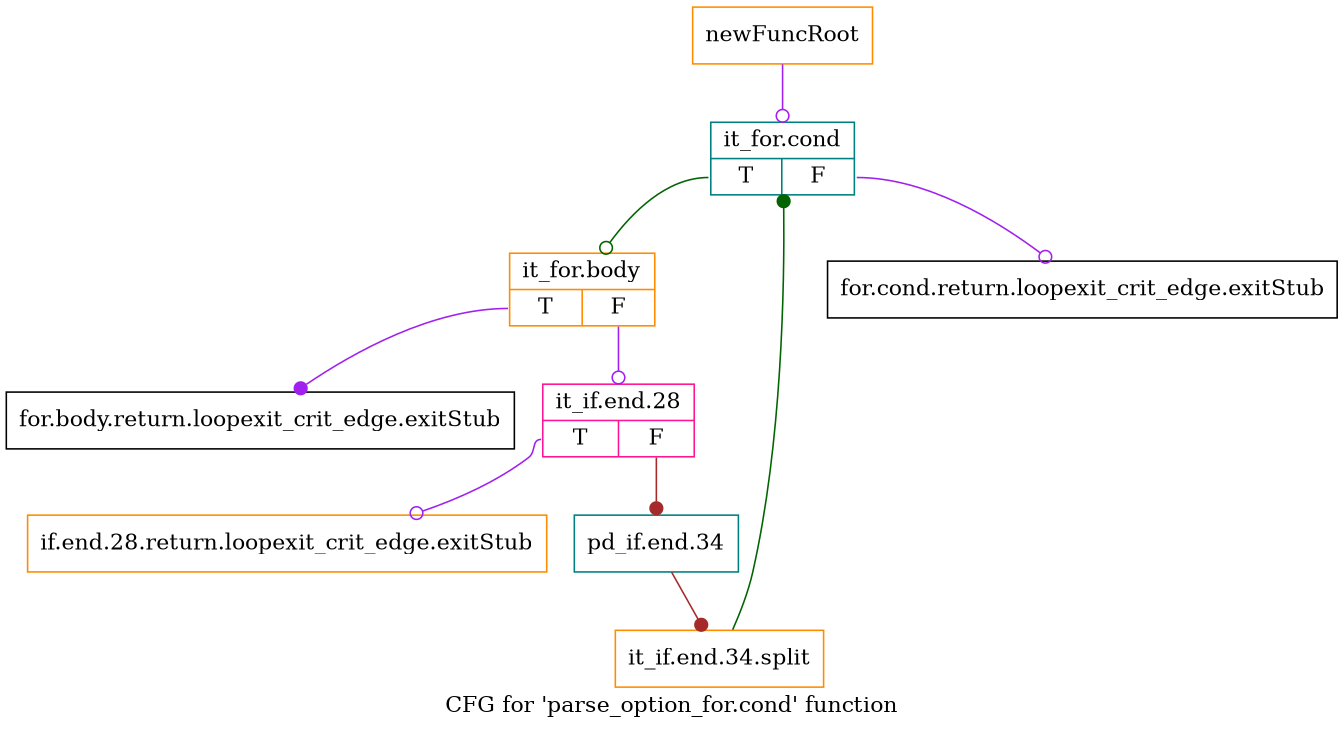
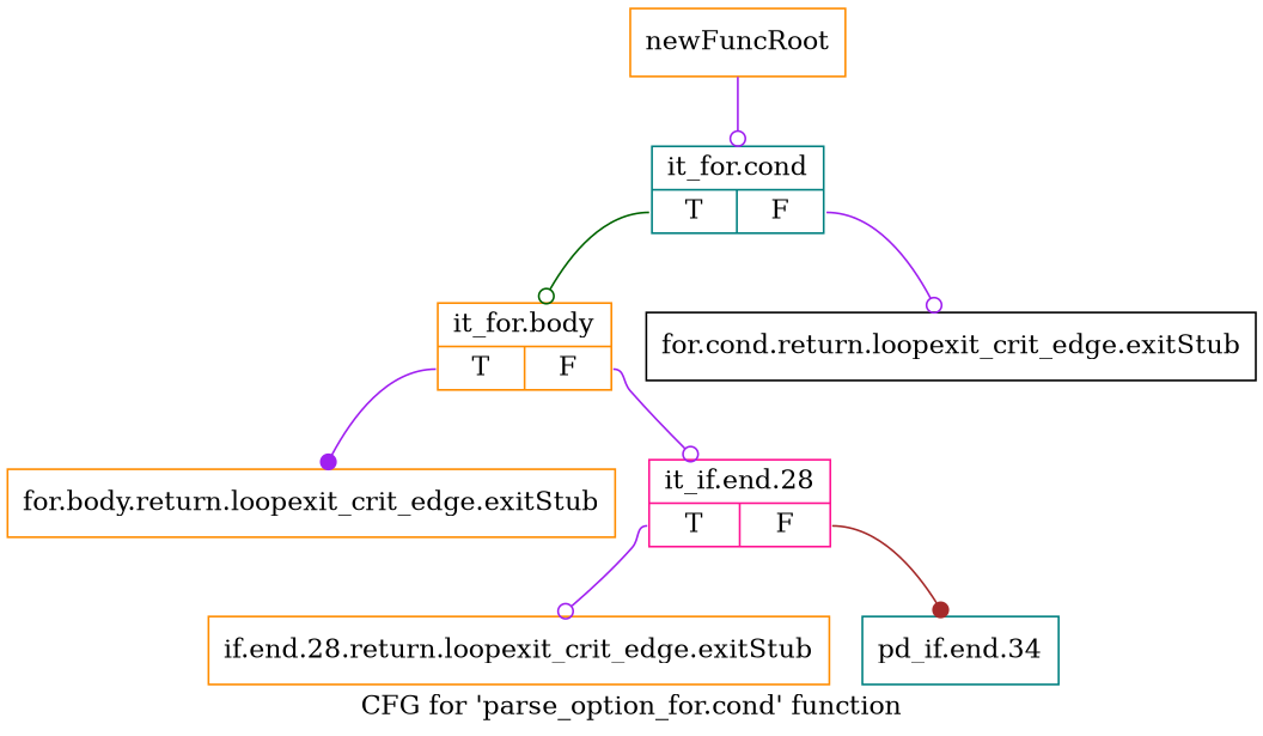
  digraph {
    label="CFG for 'parse_option_for.cond' function"
    node [color=darkorange shape=record]
    edge [arrowhead=odot color=purple]
    n1 [label="{newFuncRoot}"]
    n2 [color=teal label="{it_for.cond|{<s0>T|<s1>F}}"]
    n3 [color=black label="{for.cond.return.loopexit_crit_edge.exitStub}"]
    n4 [label="{it_for.body|{<s0>T|<s1>F}}"]
-   n5 [color=black label="{for.body.return.loopexit_crit_edge.exitStub}"]
+   n5 [label="{for.body.return.loopexit_crit_edge.exitStub}"]
    n6 [color=deeppink label="{it_if.end.28|{<s0>T|<s1>F}}"]
    n7 [label="{if.end.28.return.loopexit_crit_edge.exitStub}"]
    n8 [color=teal label="{pd_if.end.34}"]
-   n9 [label="{it_if.end.34.split}"]
    n1 -> n2
    n2 -> n3 [tailport=s1]
    n2 -> n4 [color=darkgreen tailport=s0]
    n4 -> n5 [arrowhead=dot tailport=s0]
    n4 -> n6 [tailport=s1]
    n6 -> n7 [tailport=s0]
    n6 -> n8 [arrowhead=dot color=brown tailport=s1]
-   n8 -> n9 [arrowhead=dot color=brown]
-   n9 -> n2 [arrowhead=dot color=darkgreen]
  }
